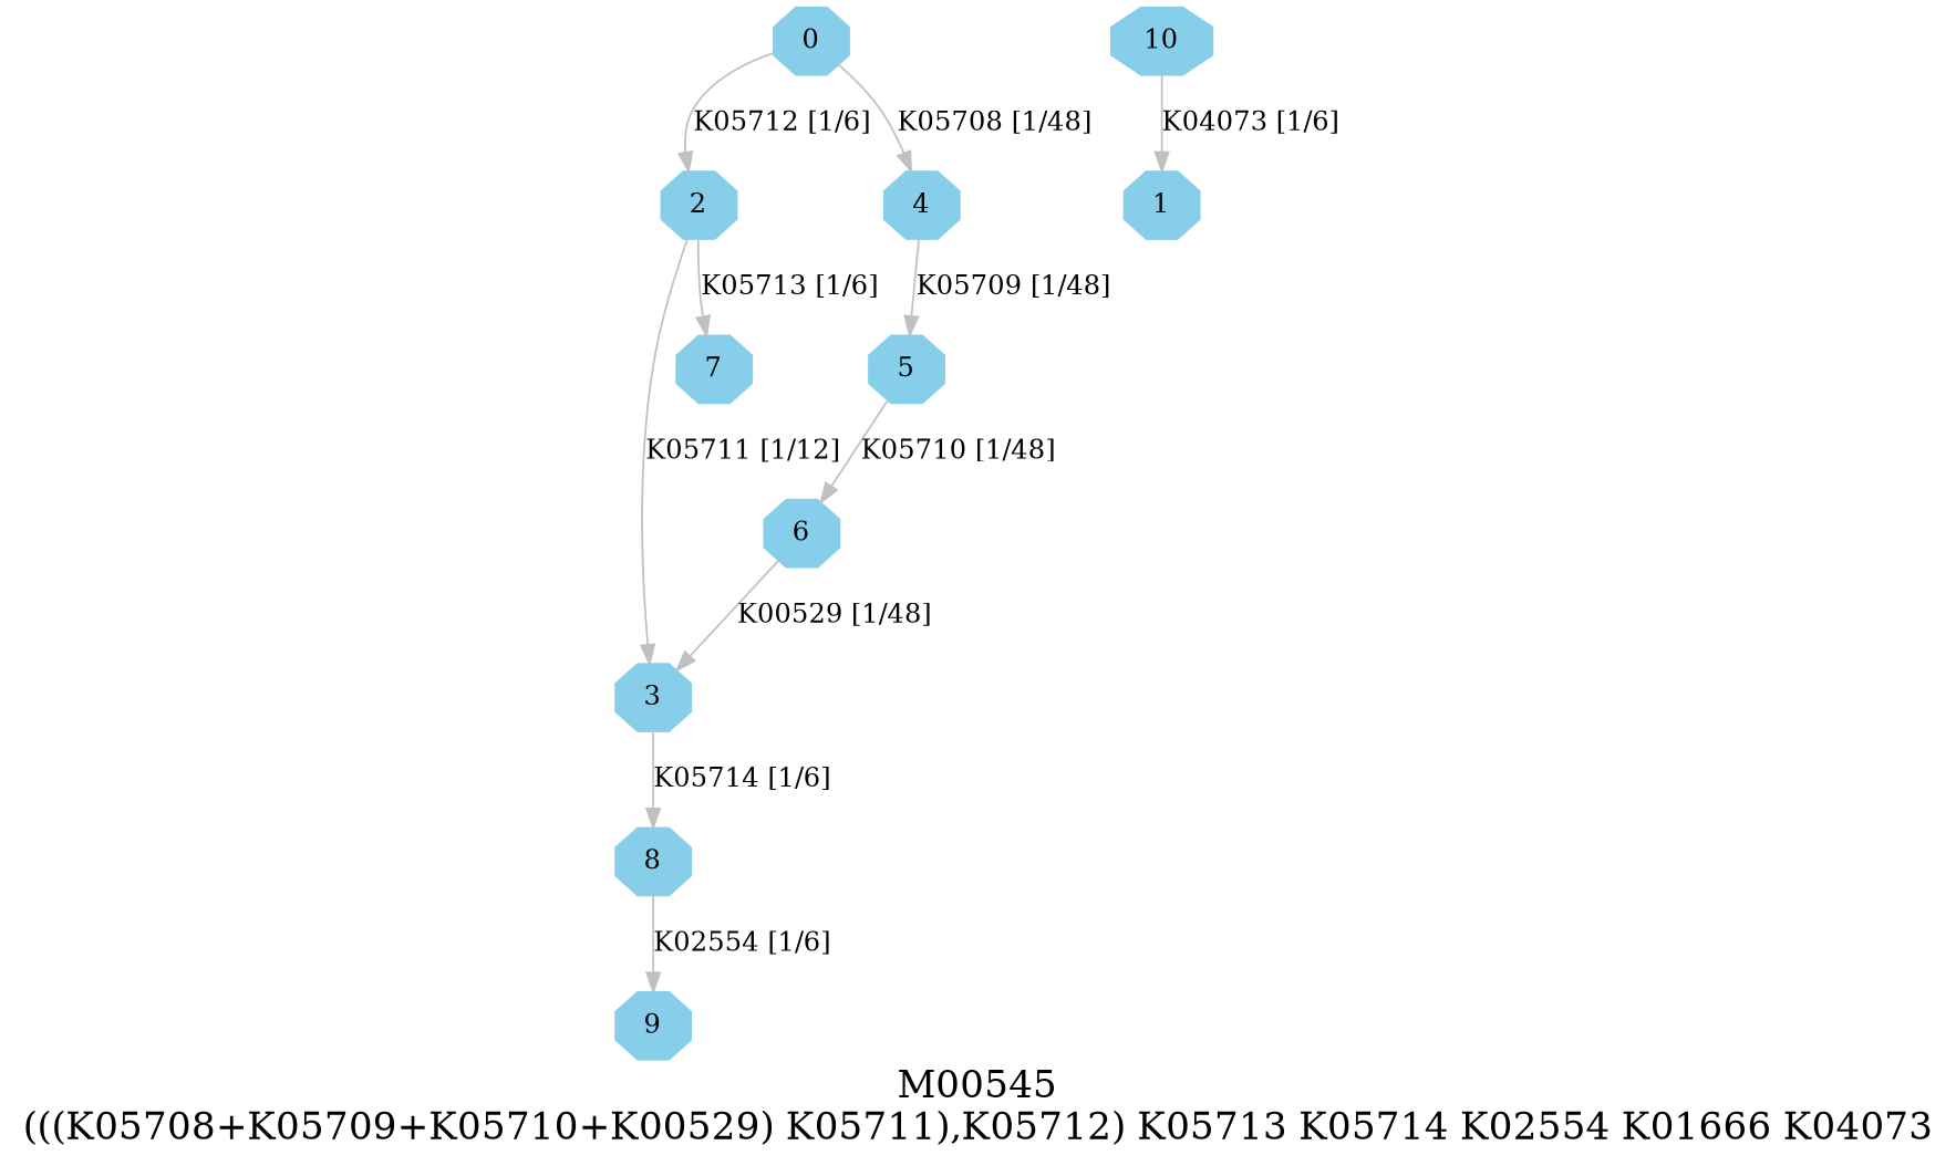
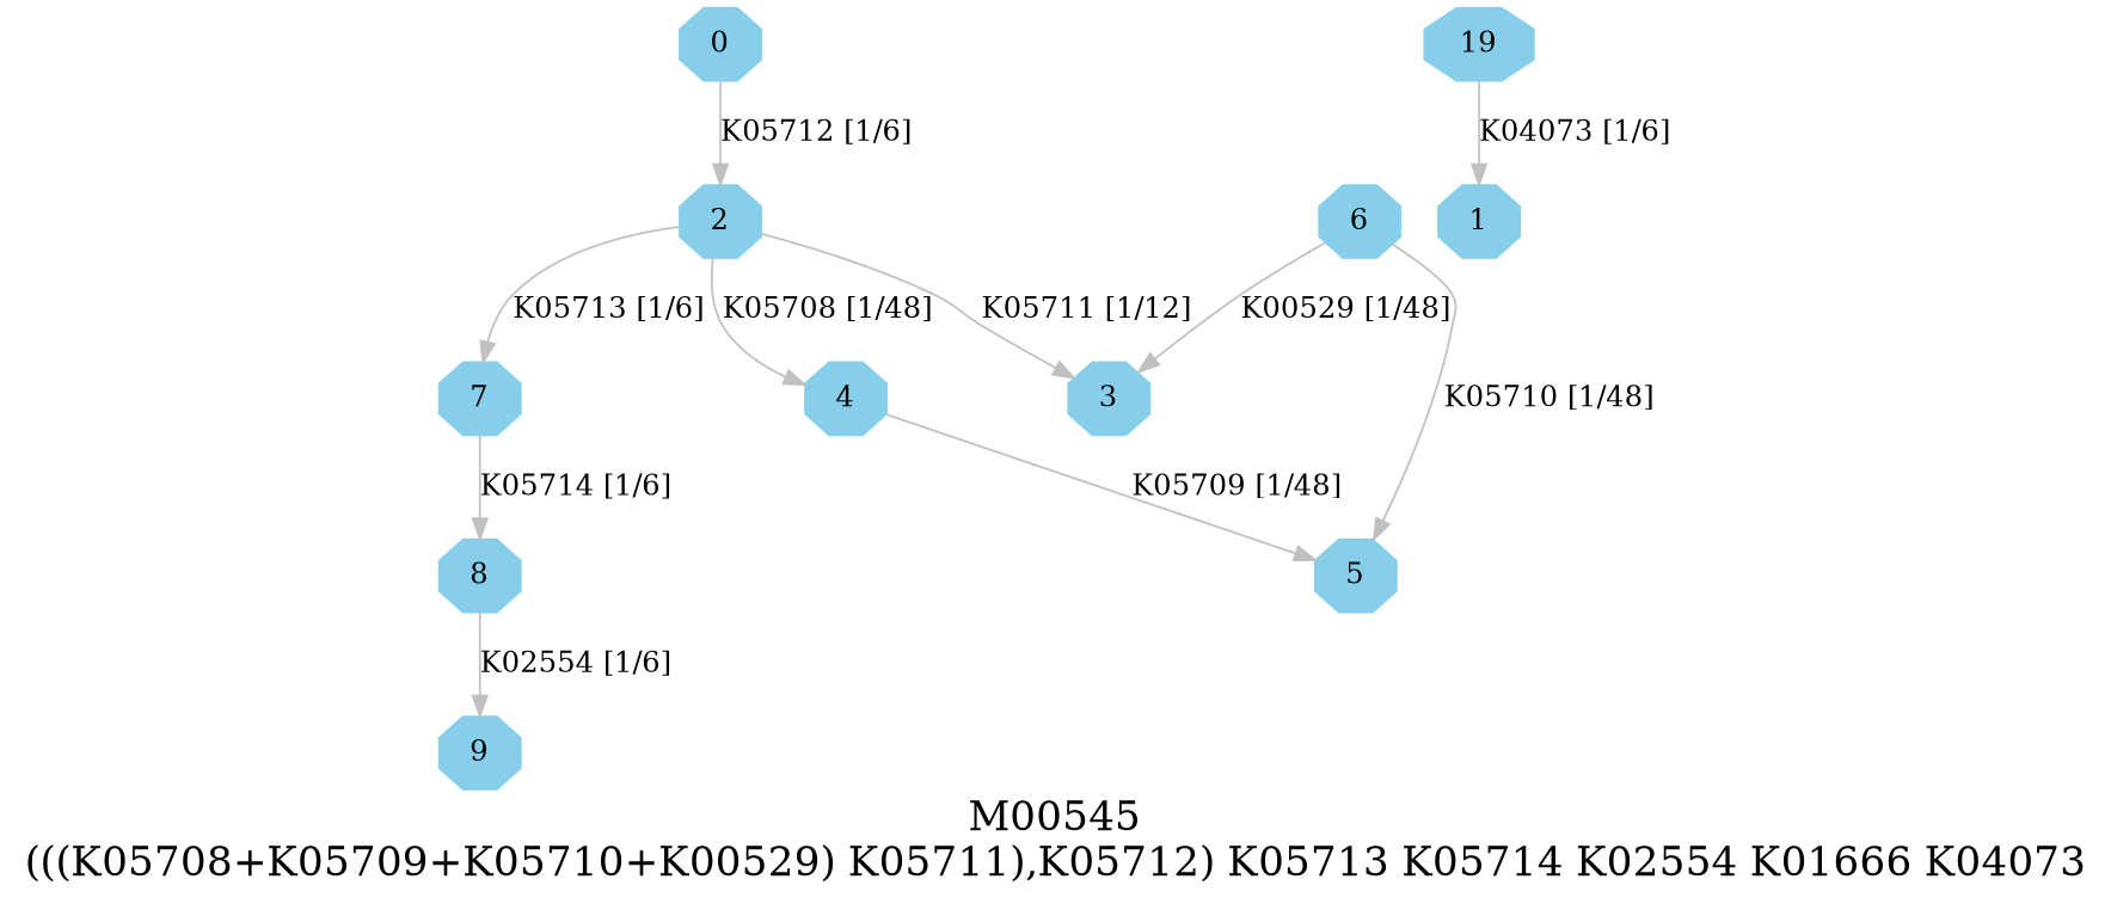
  digraph {
    fontsize=20
    label="M00545\n(((K05708+K05709+K05710+K00529) K05711),K05712) K05713 K05714 K02554 K01666 K04073"
    node [color=skyblue shape=octagon style=filled]
    edge [color=grey]
    0 [height=.3 width=.3]
    1 [height=.3 width=.3]
    2 [height=.3 width=.3]
    3 [height=.3 width=.3]
    4 [height=.3 width=.3]
    5 [height=.3 width=.3]
    6 [height=.3 width=.3]
    7 [height=.3 width=.3]
    8 [height=.3 width=.3]
    9 [height=.3 width=.3]
-   10 [height=.3 width=.3]
+   10 [height=.3 width=.3 label=19]
    subgraph sub_1 {
      0
      1
      2
      3
      4
      5
      6
      7
      8
      9
      10
    }
    0 -> 2 [label="K05712 [1/6]"]
-   0 -> 4 [label="K05708 [1/48]"]
+   2 -> 4 [label="K05708 [1/48]"]
    2 -> 3 [label="K05711 [1/12]"]
    2 -> 7 [label="K05713 [1/6]"]
    4 -> 5 [label="K05709 [1/48]"]
-   5 -> 6 [label="K05710 [1/48]"]
+   6 -> 5 [label="K05710 [1/48]"]
    6 -> 3 [label="K00529 [1/48]"]
-   3 -> 8 [label="K05714 [1/6]"]
+   7 -> 8 [label="K05714 [1/6]"]
    8 -> 9 [label="K02554 [1/6]"]
    10 -> 1 [label="K04073 [1/6]"]
  }
